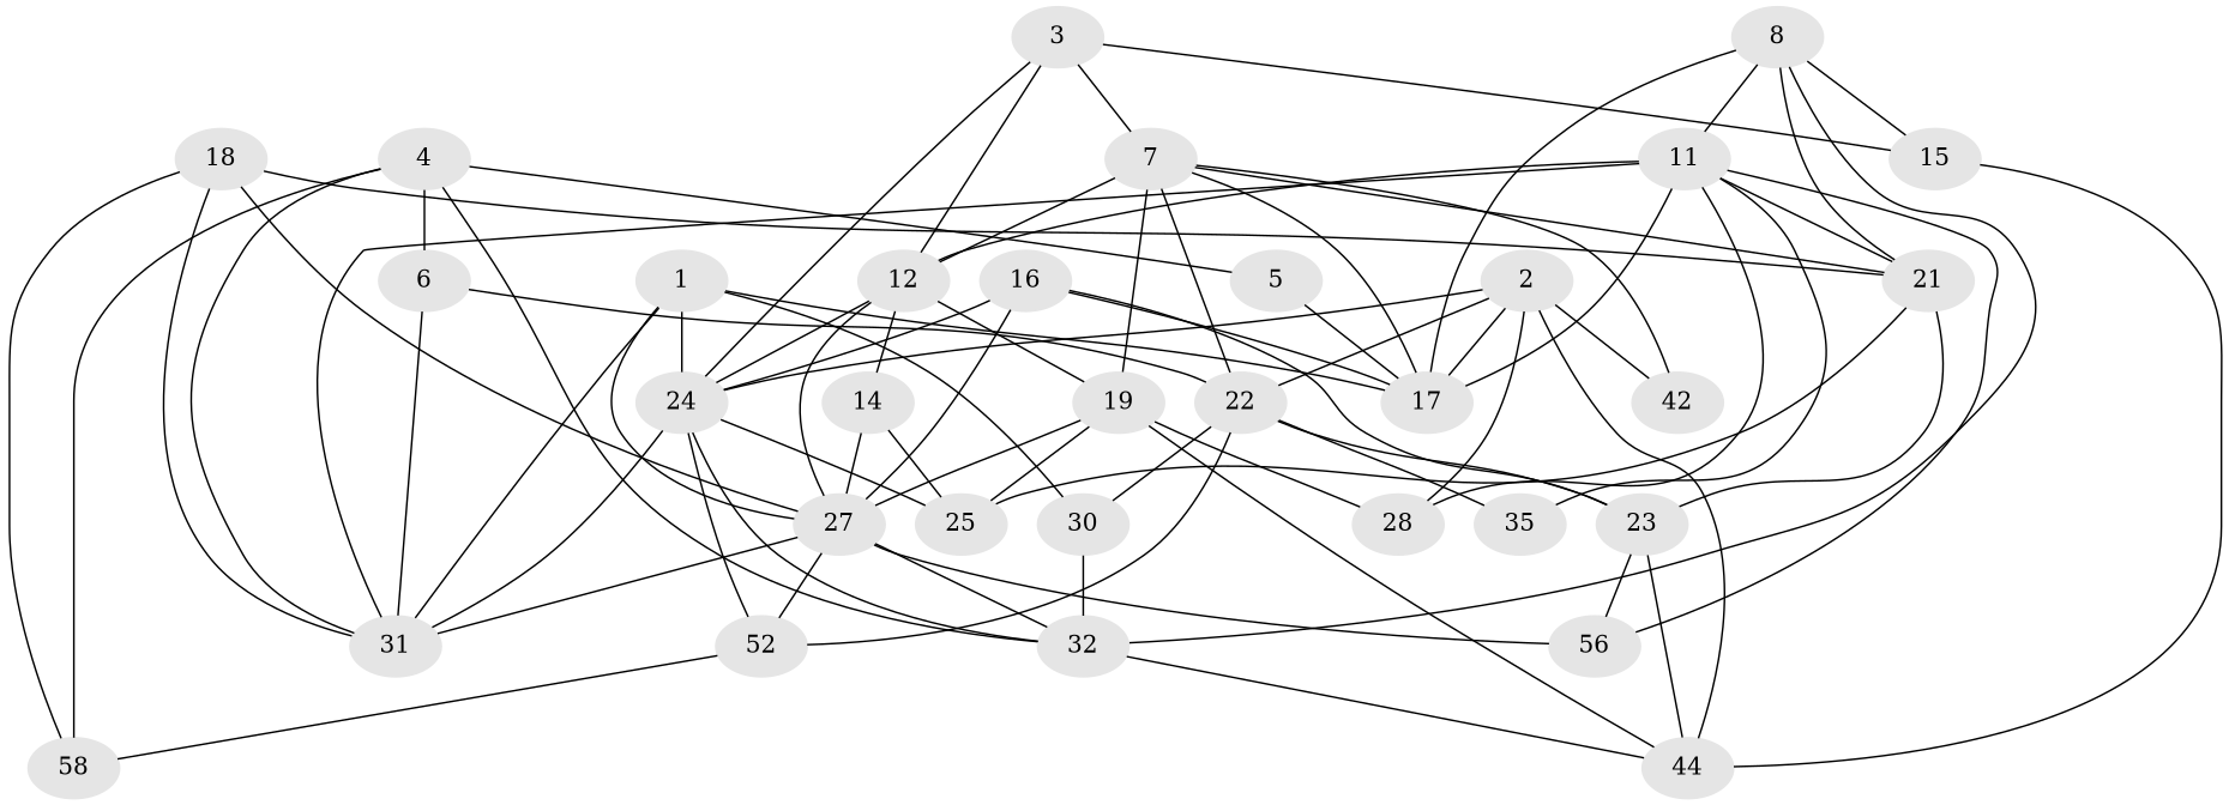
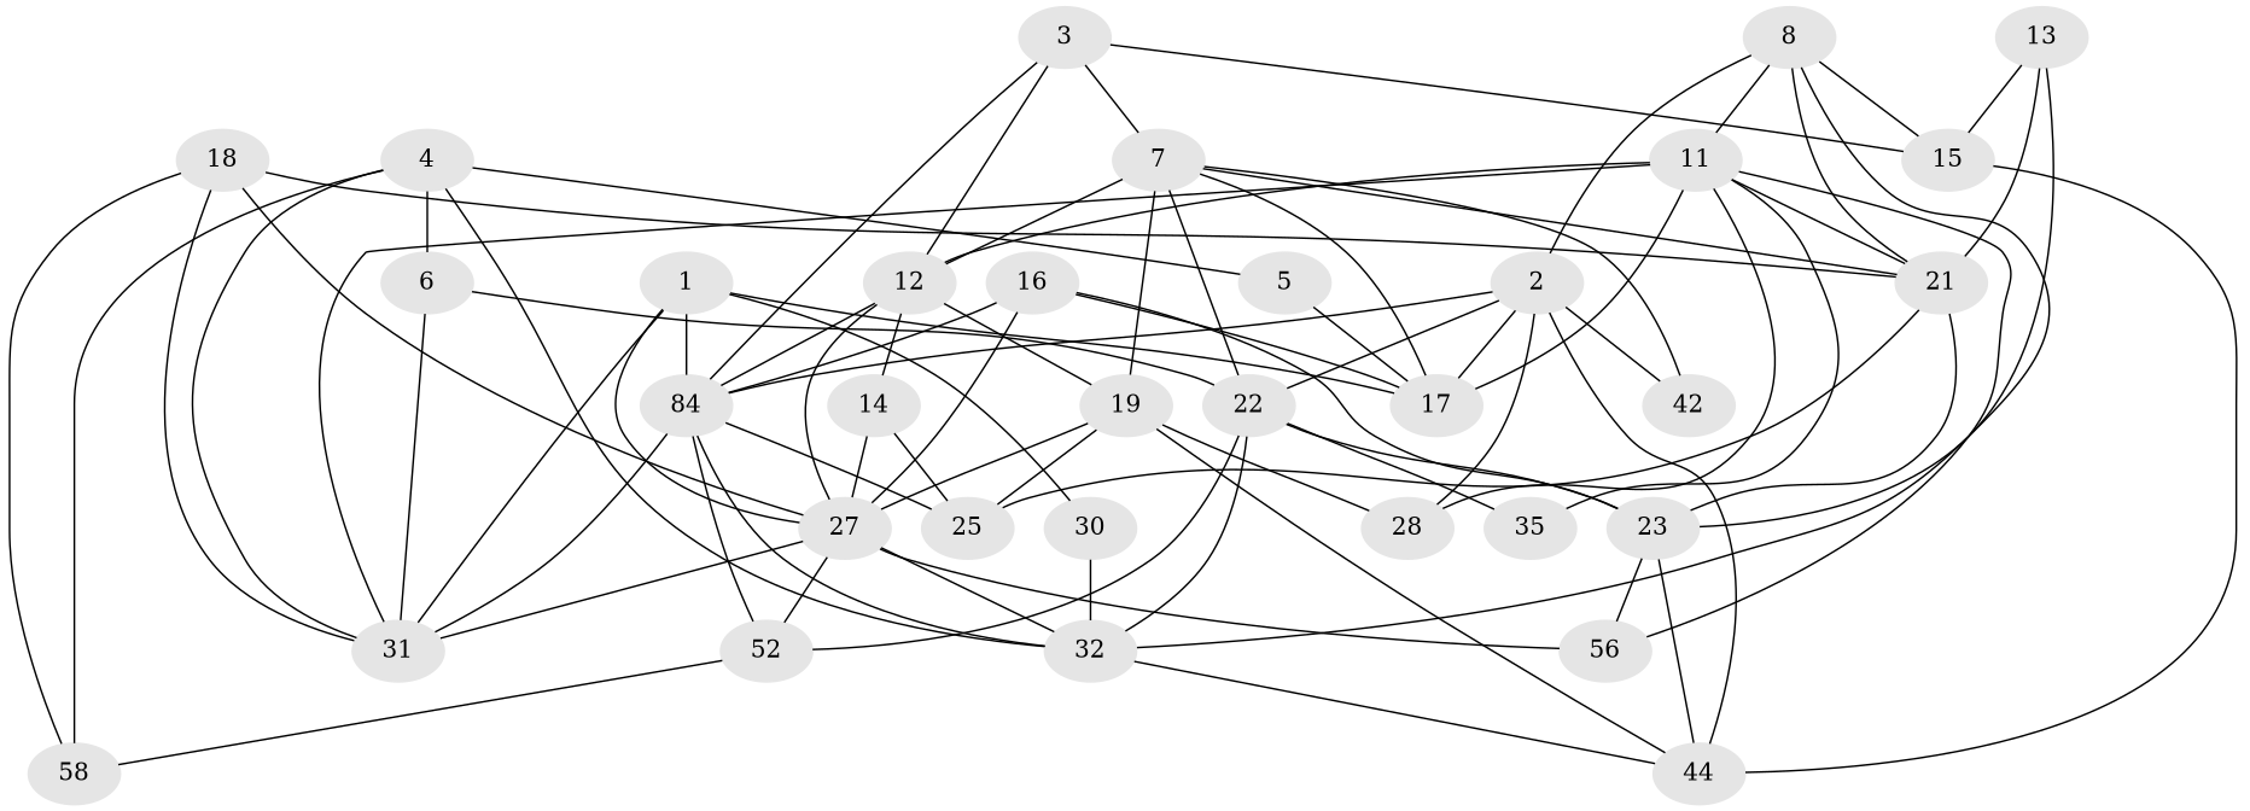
  graph {
    node [color=gray90 style=filled]
    1 [super="+9"]
    17 [super="+39"]
-   24 [super="+50"]
+   24 [super="+50" label=84]
    27 [super="+33"]
    30
    31 [super="+43"]
    32 [super="+34"]
    25 [super="+26"]
    52 [super="+59"]
    56
    2 [super="+47"]
    22 [super="+62"]
    28 [super="+45"]
    42
    44
    35 [super="+61"]
    23 [super="+51"]
    3 [super="+55"]
    7 [super="+40"]
    12 [super="+57"]
    15 [super="+48"]
    19 [super="+54"]
    21 [super="+38"]
    14 [super="+49"]
    4 [super="+53"]
    5
    6 [super="+37"]
    58
    8 [super="+20"]
    11 [super="+60"]
+   13 [super="+41"]
    16 [super="+29"]
    18 [super="+36"]
    1 -- 17
    1 -- 24
    1 -- 27
    1 -- 30
    1 -- 31
    24 -- 31
    24 -- 32
    24 -- 25
    24 -- 52
    27 -- 31
    27 -- 32
    27 -- 52
    27 -- 56
    30 -- 32
    32 -- 44
    52 -- 58
    2 -- 17
    2 -- 24
    2 -- 22
    2 -- 28
    2 -- 42
    2 -- 44
-   22 -- 30
+   22 -- 32
    22 -- 52
    22 -- 35
    22 -- 23
    23 -- 56
    23 -- 44
    3 -- 24 [weight=2]
    3 -- 7
    3 -- 12
    3 -- 15 [weight=2]
    7 -- 17
    7 -- 22
    7 -- 42
    7 -- 12 [weight=2]
    7 -- 19
    7 -- 21
    12 -- 24
    12 -- 27
    12 -- 19
    12 -- 14
    15 -- 44
    19 -- 27 [weight=2]
    19 -- 25
    19 -- 28 [weight=2]
    19 -- 44
    21 -- 25
    21 -- 23
    14 -- 27
    14 -- 25
    4 -- 31
    4 -- 32
    4 -- 5
    4 -- 6
    4 -- 58
    5 -- 17
    6 -- 31
    6 -- 22
-   8 -- 17
+   8 -- 2
    8 -- 32
    8 -- 15 [weight=2]
    8 -- 21
    8 -- 11
    11 -- 17
    11 -- 31
    11 -- 56
    11 -- 28
    11 -- 35
    11 -- 12
    11 -- 21 [weight=2]
+   13 -- 23
+   13 -- 15
+   13 -- 21
    16 -- 17
    16 -- 24
    16 -- 27
    16 -- 23
    18 -- 27
    18 -- 31
    18 -- 21
    18 -- 58
  }
